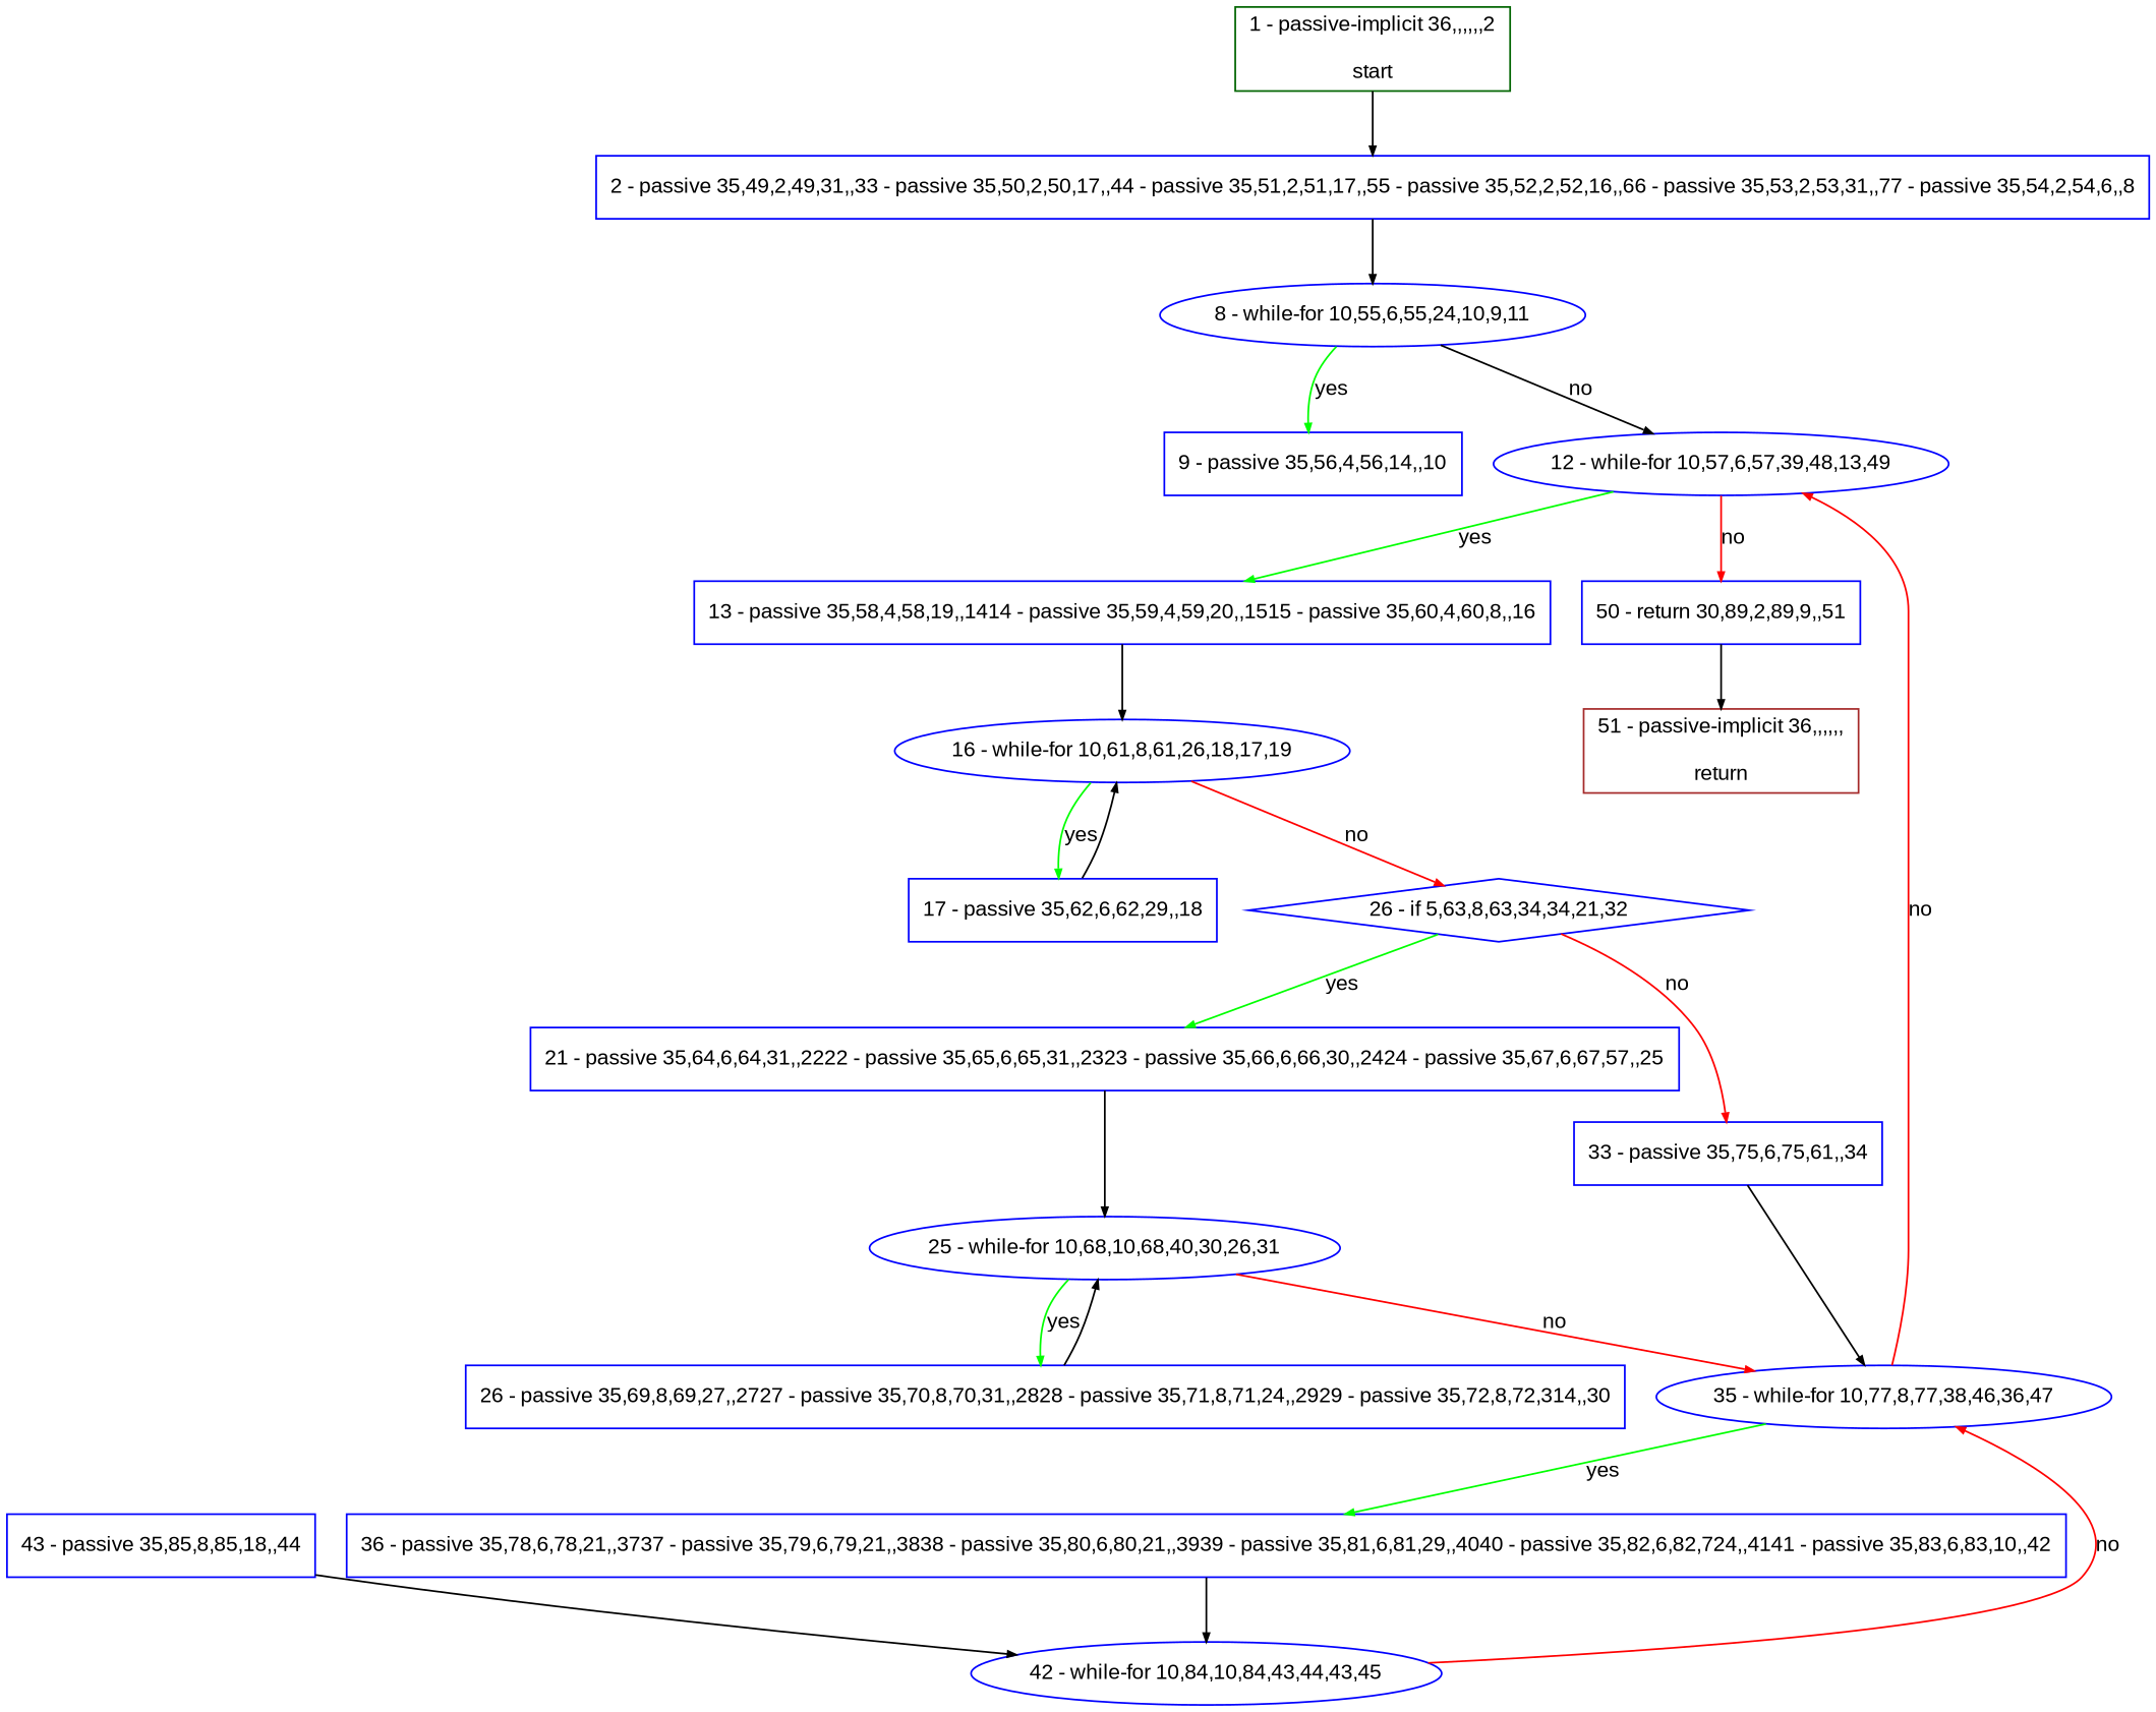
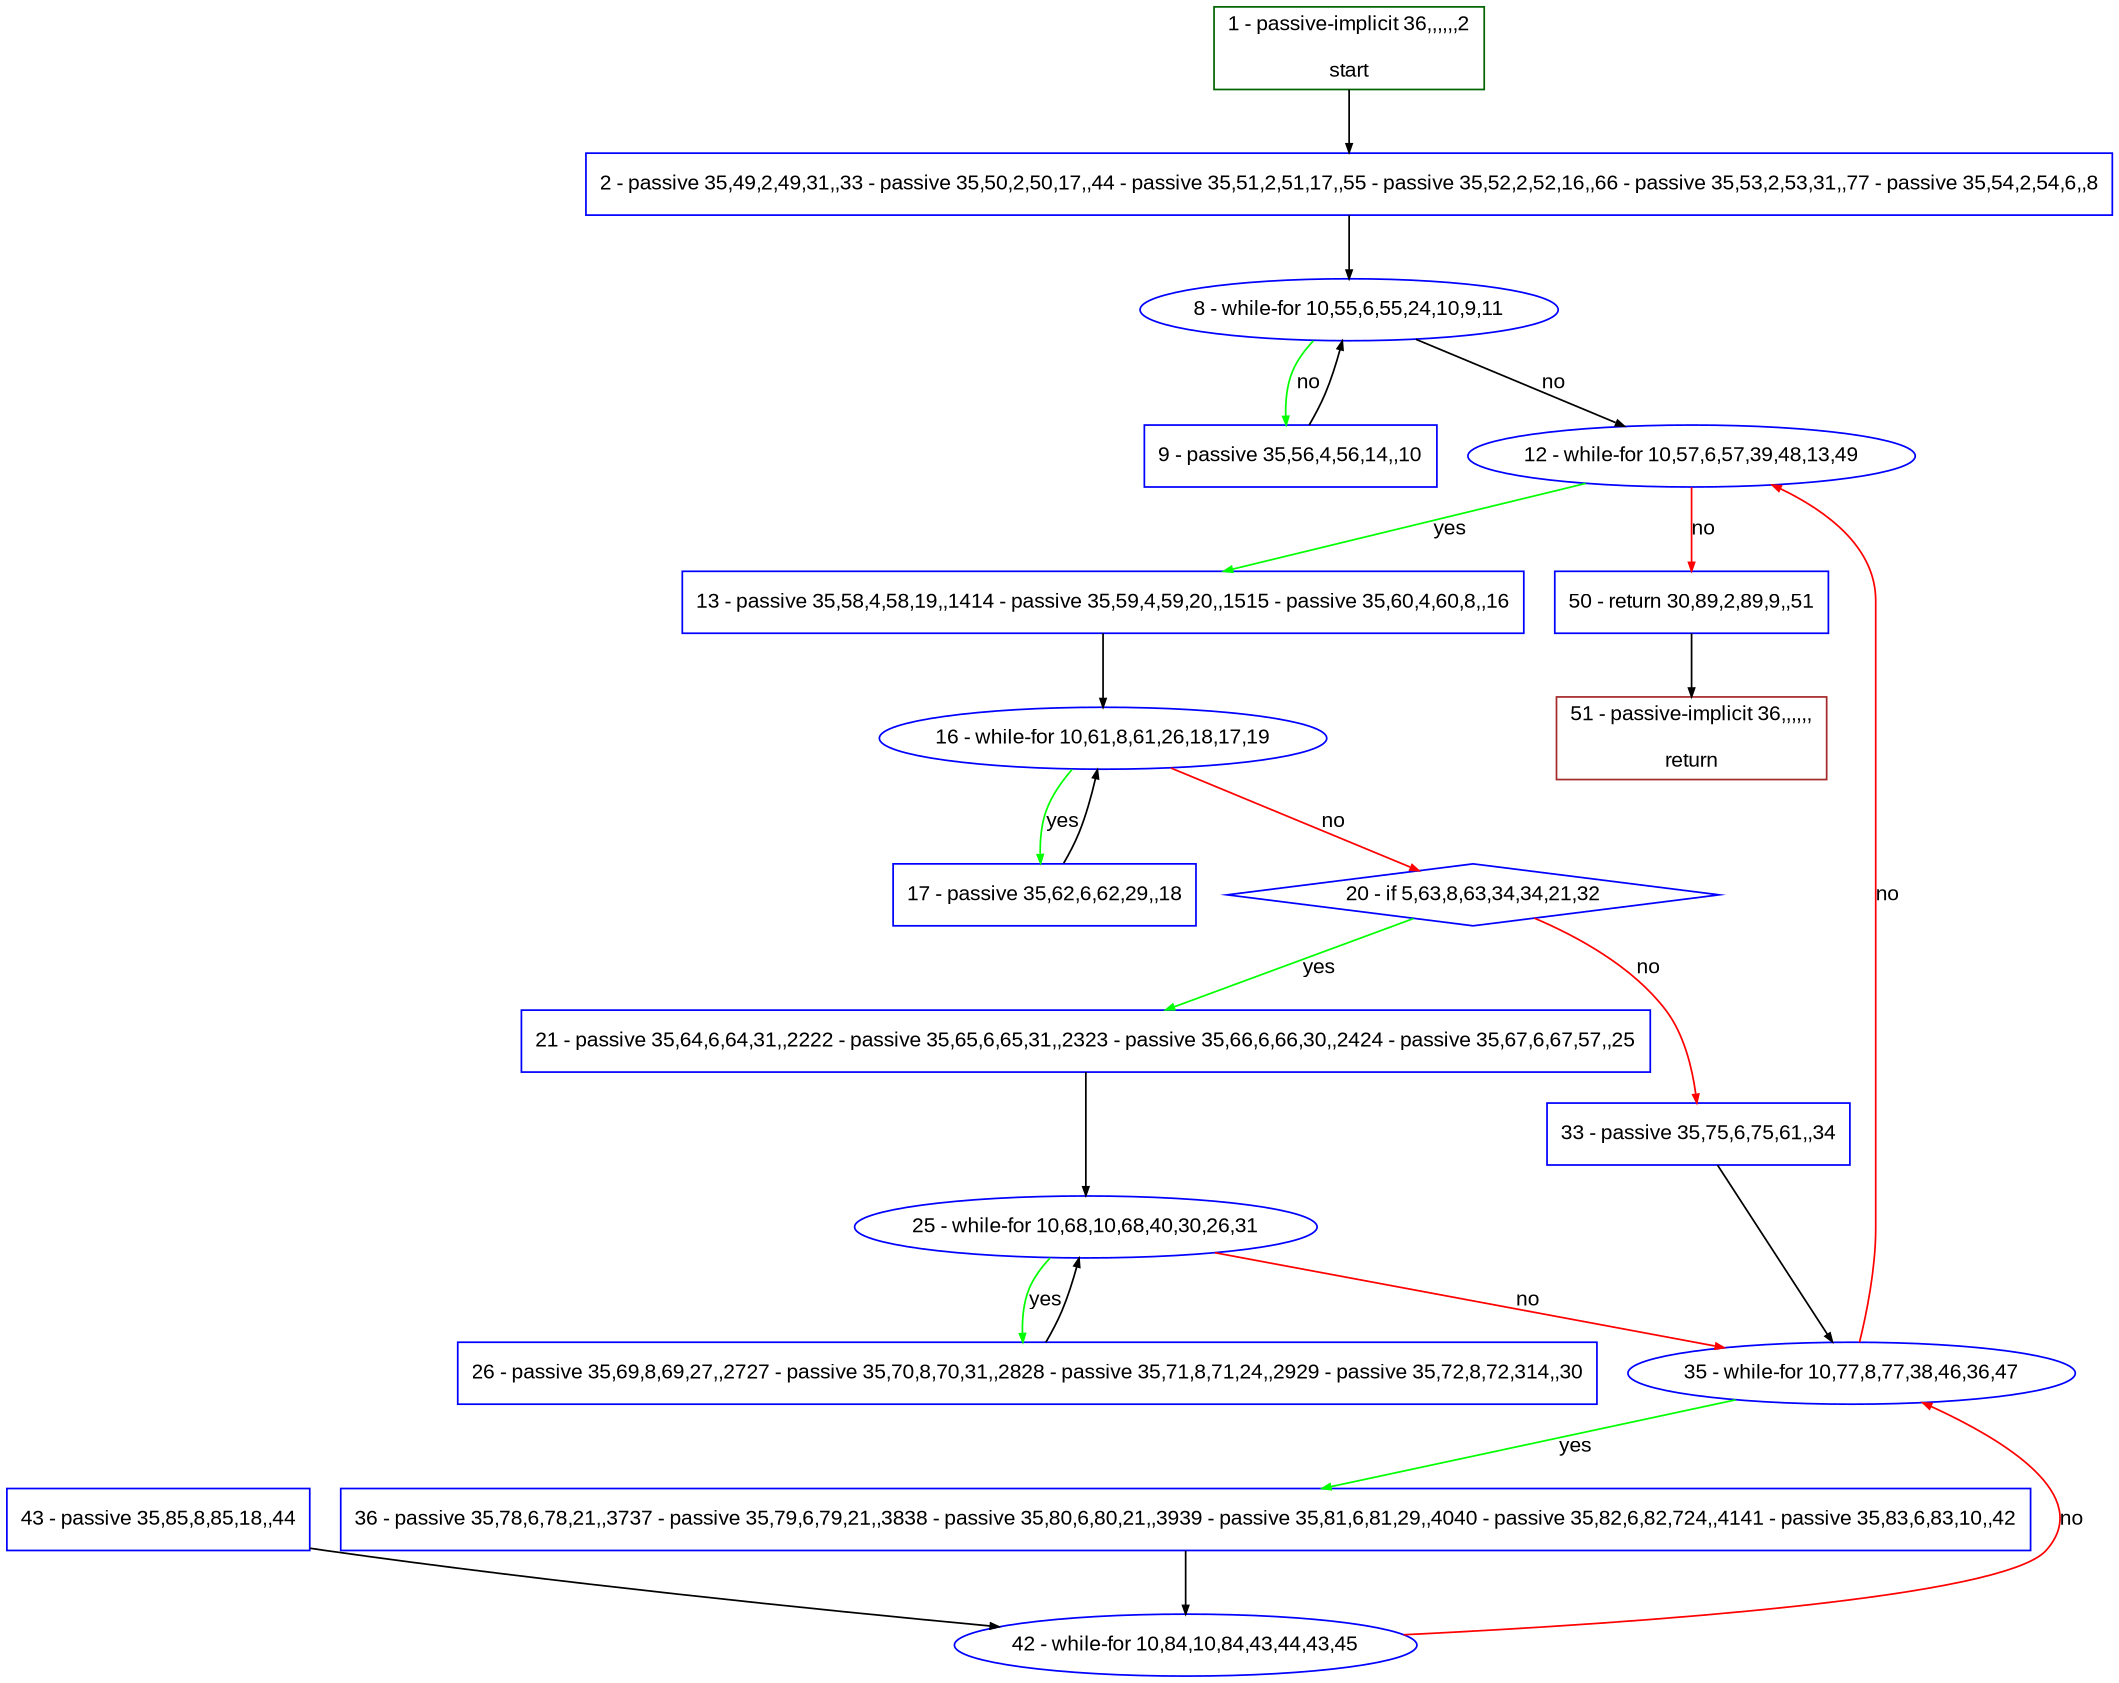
  digraph {
    bgcolor=white
    compound=true
    fillcolor="#FFFFCC"
    fontname=Arial
    fontsize=12
    pack=true
    packmode=clust
    style="rounded,filled"
    node [color="#0000ff" compound=true fillcolor="#ffffff" fixedsize=false fontname=Arial fontsize=12 node_initialized=no shape=box style=filled]
    edge [arrowhead=normal arrowsize=0.5 arrowtail=none color="#000000" compound=true dir=forward fontcolor=black fontname=Arial fontsize=12]
    n1 [label="2 - passive 35,49,2,49,31,,33 - passive 35,50,2,50,17,,44 - passive 35,51,2,51,17,,55 - passive 35,52,2,52,16,,66 - passive 35,53,2,53,31,,77 - passive 35,54,2,54,6,,8"]
    n2 [label="8 - while-for 10,55,6,55,24,10,9,11" shape=oval]
    n3 [label="9 - passive 35,56,4,56,14,,10"]
    n4 [label="12 - while-for 10,57,6,57,39,48,13,49" shape=oval]
    n5 [color="#006400" label="1 - passive-implicit 36,,,,,,2\n\nstart"]
    n6 [label="13 - passive 35,58,4,58,19,,1414 - passive 35,59,4,59,20,,1515 - passive 35,60,4,60,8,,16"]
    n7 [label="50 - return 30,89,2,89,9,,51"]
    n8 [label="16 - while-for 10,61,8,61,26,18,17,19" shape=oval]
    n9 [color="#a52a2a" label="51 - passive-implicit 36,,,,,,\n\nreturn"]
    n10 [label="17 - passive 35,62,6,62,29,,18"]
-   n11 [label="26 - if 5,63,8,63,34,34,21,32" shape=diamond]
+   n11 [label="20 - if 5,63,8,63,34,34,21,32" shape=diamond]
    n12 [label="21 - passive 35,64,6,64,31,,2222 - passive 35,65,6,65,31,,2323 - passive 35,66,6,66,30,,2424 - passive 35,67,6,67,57,,25"]
    n13 [label="33 - passive 35,75,6,75,61,,34"]
    n14 [label="25 - while-for 10,68,10,68,40,30,26,31" shape=oval]
    n15 [label="35 - while-for 10,77,8,77,38,46,36,47" shape=oval]
    n16 [label="26 - passive 35,69,8,69,27,,2727 - passive 35,70,8,70,31,,2828 - passive 35,71,8,71,24,,2929 - passive 35,72,8,72,314,,30"]
    n17 [label="36 - passive 35,78,6,78,21,,3737 - passive 35,79,6,79,21,,3838 - passive 35,80,6,80,21,,3939 - passive 35,81,6,81,29,,4040 - passive 35,82,6,82,724,,4141 - passive 35,83,6,83,10,,42"]
    n18 [label="42 - while-for 10,84,10,84,43,44,43,45" shape=oval]
    n19 [label="43 - passive 35,85,8,85,18,,44"]
    n1 -> n2
-   n2 -> n3 [color="#00ff00" label=yes]
+   n2 -> n3 [color="#00ff00" label=no]
    n2 -> n4 [label=no]
+   n3 -> n2
    n4 -> n6 [color="#00ff00" label=yes]
    n4 -> n7 [color="#ff0000" label=no]
    n5 -> n1
    n6 -> n8
    n7 -> n9
    n8 -> n10 [color="#00ff00" label=yes]
    n8 -> n11 [color="#ff0000" label=no]
    n10 -> n8
    n11 -> n12 [color="#00ff00" label=yes]
    n11 -> n13 [color="#ff0000" label=no]
    n12 -> n14
    n13 -> n15
    n14 -> n15 [color="#ff0000" label=no]
    n14 -> n16 [color="#00ff00" label=yes]
    n15 -> n4 [color="#ff0000" label=no]
    n15 -> n17 [color="#00ff00" label=yes]
    n16 -> n14
    n17 -> n18
    n18 -> n15 [color="#ff0000" label=no]
    n19 -> n18
  }
